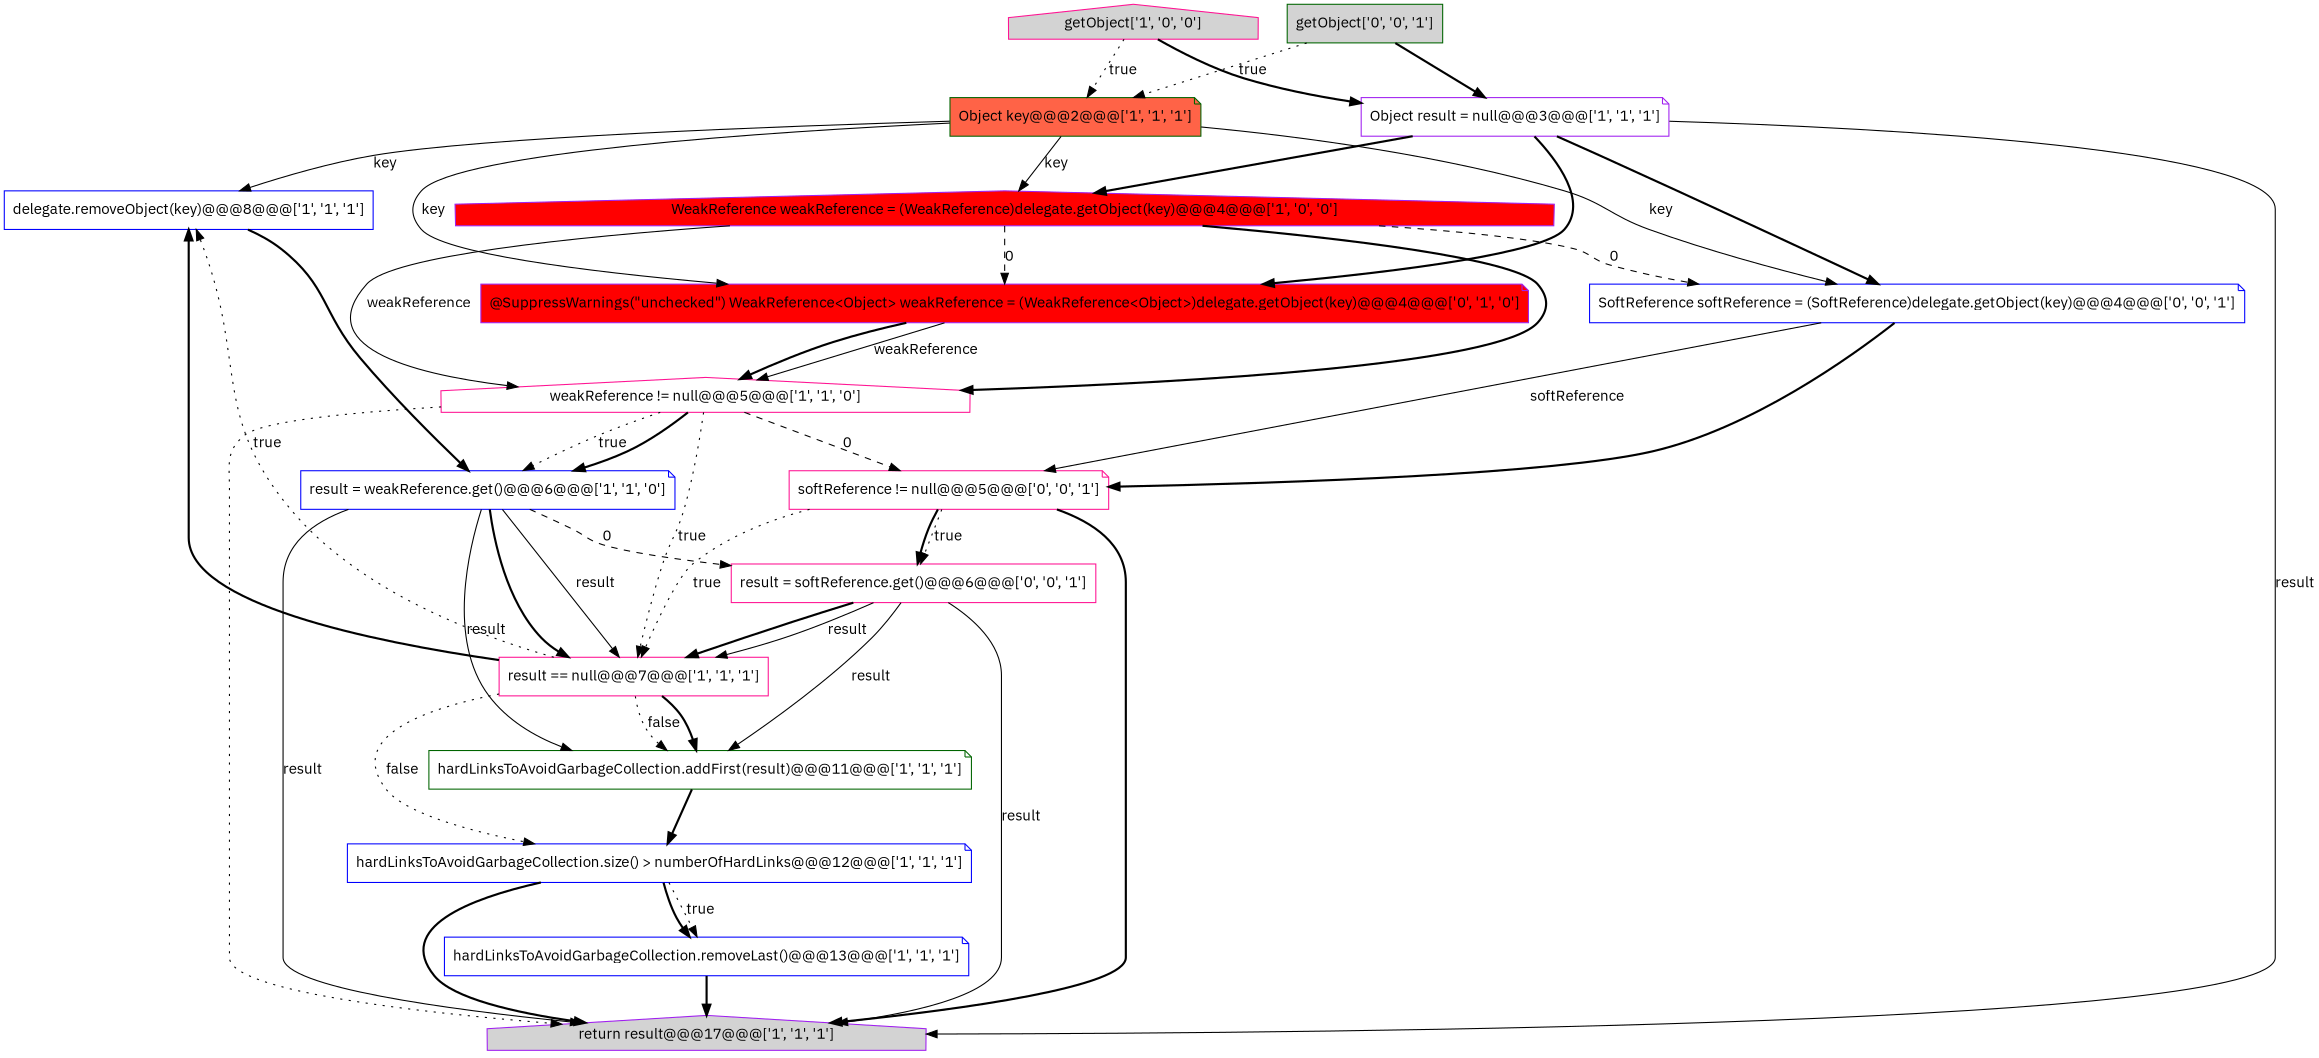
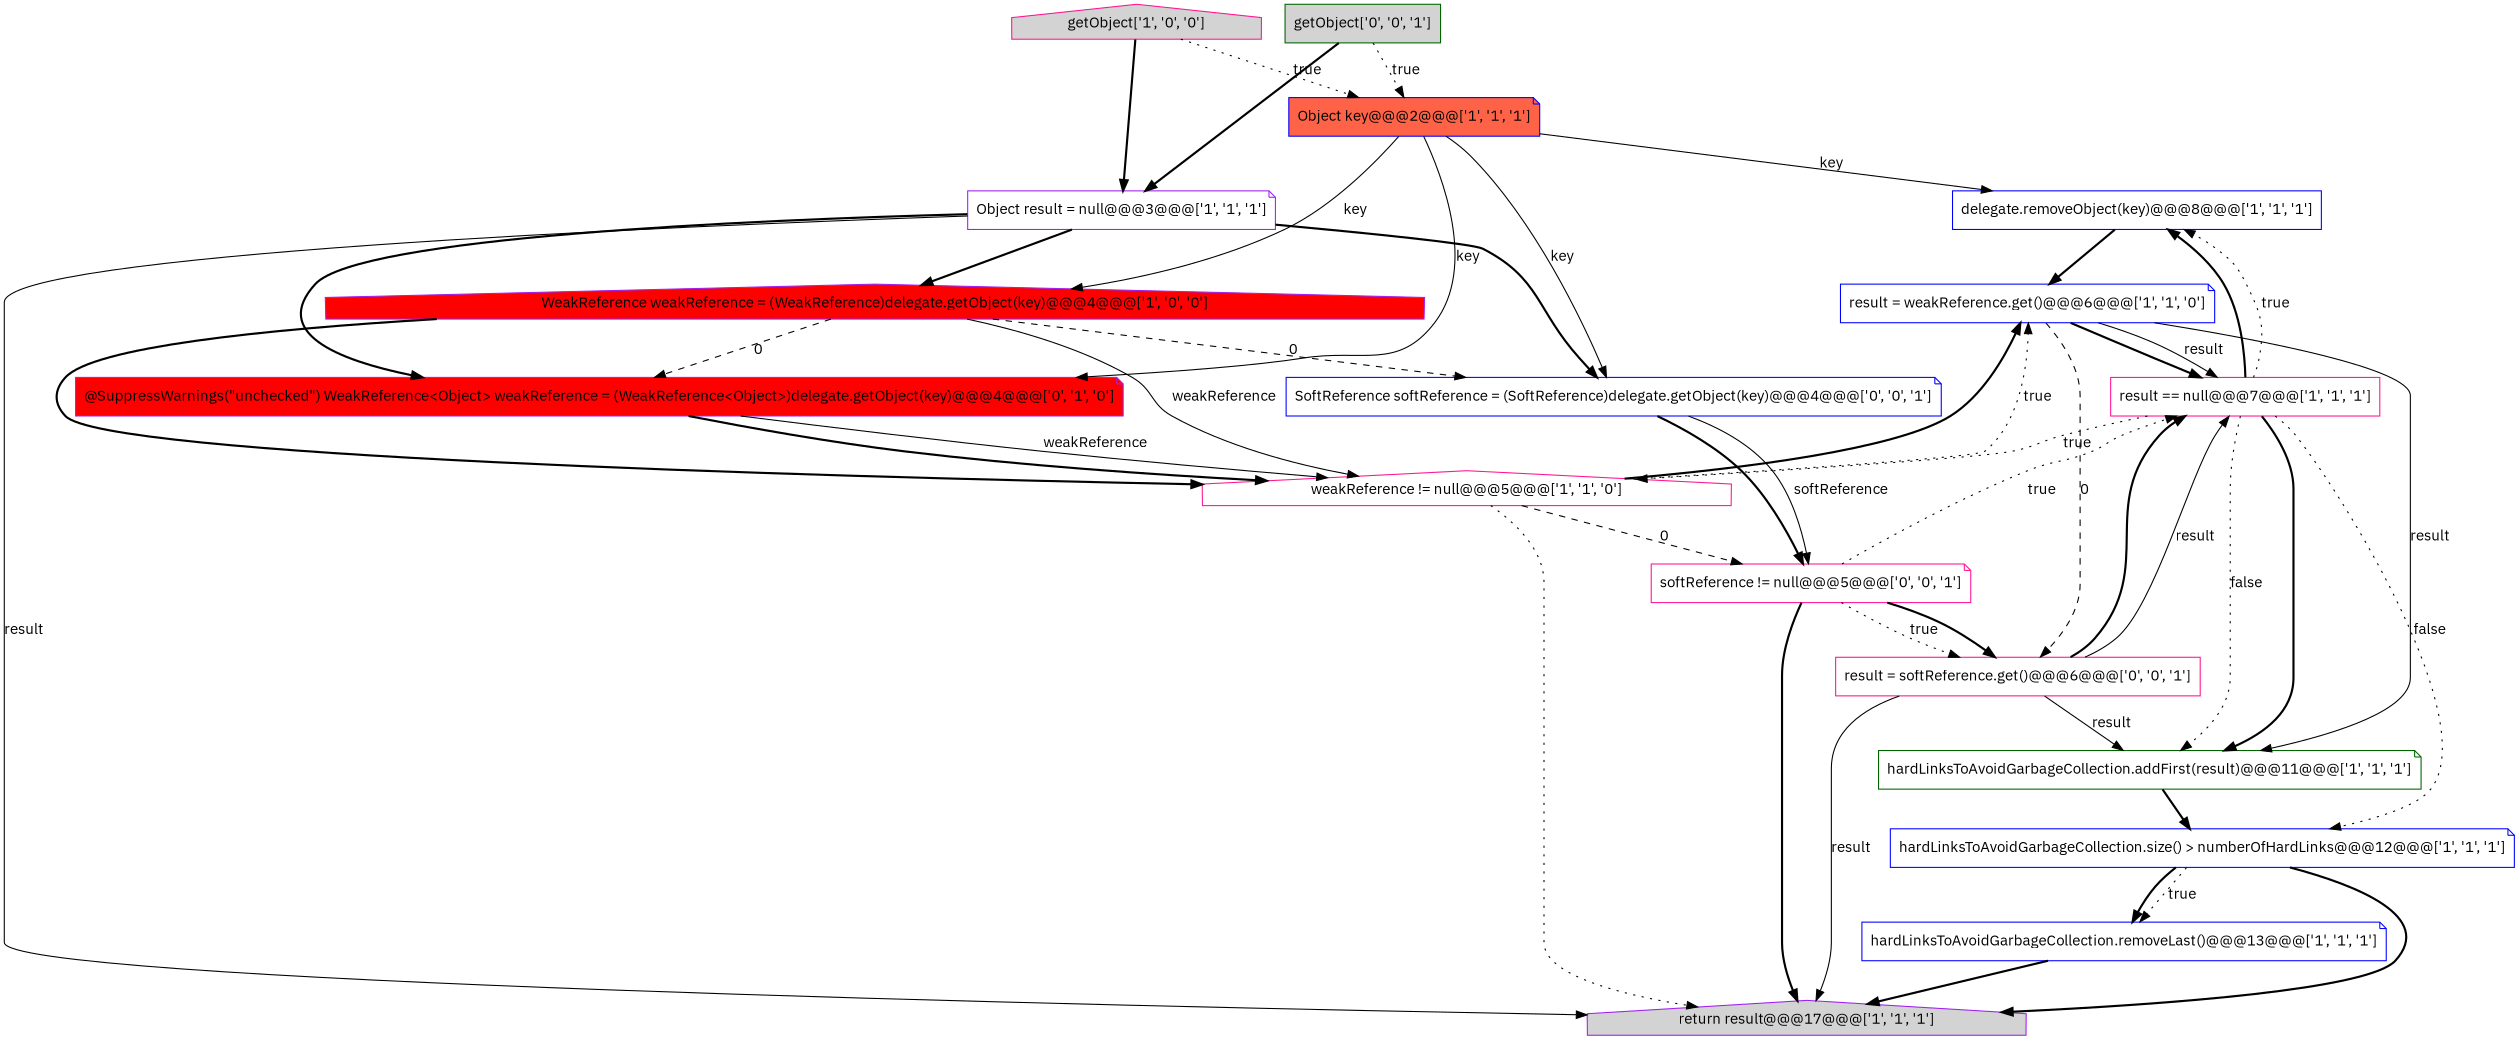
  digraph {
    fontname="IBM Plex Sans"
    node [color=blue fillcolor=white fontname="IBM Plex Sans" shape=note style=filled]
    edge [fontname="IBM Plex Sans" style=bold]
    n1 [label="delegate.removeObject(key)@@@8@@@['1', '1', '1']" shape=box]
    n2 [label="result = weakReference.get()@@@6@@@['1', '1', '0']"]
    n3 [color=purple fillcolor=lightgray label="return result@@@17@@@['1', '1', '1']" shape=house]
    n4 [color=deeppink fillcolor=lightgray label="getObject['1', '0', '0']" shape=house]
    n5 [color=purple label="Object result = null@@@3@@@['1', '1', '1']"]
-   n6 [color=darkgreen fillcolor=tomato label="Object key@@@2@@@['1', '1', '1']"]
+   n6 [fillcolor=tomato label="Object key@@@2@@@['1', '1', '1']"]
    n7 [color=purple fillcolor=red label="WeakReference weakReference = (WeakReference)delegate.getObject(key)@@@4@@@['1', '0', '0']" shape=house]
    n8 [color=purple fillcolor=red label="@SuppressWarnings(\"unchecked\") WeakReference<Object> weakReference = (WeakReference<Object>)delegate.getObject(key)@@@4@@@['0', '1', '0']"]
    n9 [label="SoftReference softReference = (SoftReference)delegate.getObject(key)@@@4@@@['0', '0', '1']"]
    n10 [color=deeppink label="weakReference != null@@@5@@@['1', '1', '0']" shape=house]
    n11 [color=deeppink label="result == null@@@7@@@['1', '1', '1']" shape=box]
    n12 [color=deeppink label="softReference != null@@@5@@@['0', '0', '1']"]
    n13 [color=deeppink label="result = softReference.get()@@@6@@@['0', '0', '1']" shape=box]
    n14 [color=darkgreen label="hardLinksToAvoidGarbageCollection.addFirst(result)@@@11@@@['1', '1', '1']"]
    n15 [label="hardLinksToAvoidGarbageCollection.size() > numberOfHardLinks@@@12@@@['1', '1', '1']"]
    n16 [label="hardLinksToAvoidGarbageCollection.removeLast()@@@13@@@['1', '1', '1']"]
    n17 [color=darkgreen fillcolor=lightgray label="getObject['0', '0', '1']" shape=box]
    n1 -> n2
-   n2 -> n3 [label=result style=solid]
    n2 -> n11
    n2 -> n11 [label=result style=solid]
    n2 -> n13 [label=0 style=dashed]
    n2 -> n14 [label=result style=solid]
    n4 -> n5
    n4 -> n6 [label=true style=dotted]
    n5 -> n3 [label=result style=solid]
    n5 -> n7
    n5 -> n8
    n5 -> n9
    n6 -> n1 [label=key style=solid]
    n6 -> n7 [label=key style=solid]
    n6 -> n8 [label=key style=solid]
    n6 -> n9 [label=key style=solid]
    n7 -> n8 [label=0 style=dashed]
    n7 -> n9 [label=0 style=dashed]
    n7 -> n10 [label=weakReference style=solid]
    n7 -> n10
    n8 -> n10 [label=weakReference style=solid]
    n8 -> n10
    n9 -> n12
    n9 -> n12 [label=softReference style=solid]
    n10 -> n2 [label=true style=dotted]
    n10 -> n2
    n10 -> n3 [style=dotted]
-   n10 -> n11 [label=true style=dotted]
+   n11 -> n10 [label=true style=dotted]
    n10 -> n12 [label=0 style=dashed]
    n11 -> n1
    n11 -> n1 [label=true style=dotted]
    n11 -> n14 [label=false style=dotted]
    n11 -> n14
    n11 -> n15 [label=false style=dotted]
    n12 -> n3
    n12 -> n11 [label=true style=dotted]
    n12 -> n13 [label=true style=dotted]
    n12 -> n13
    n13 -> n3 [label=result style=solid]
    n13 -> n11
    n13 -> n11 [label=result style=solid]
    n13 -> n14 [label=result style=solid]
    n14 -> n15
    n15 -> n3
    n15 -> n16 [label=true style=dotted]
    n15 -> n16
    n16 -> n3
    n17 -> n5
    n17 -> n6 [label=true style=dotted]
  }
